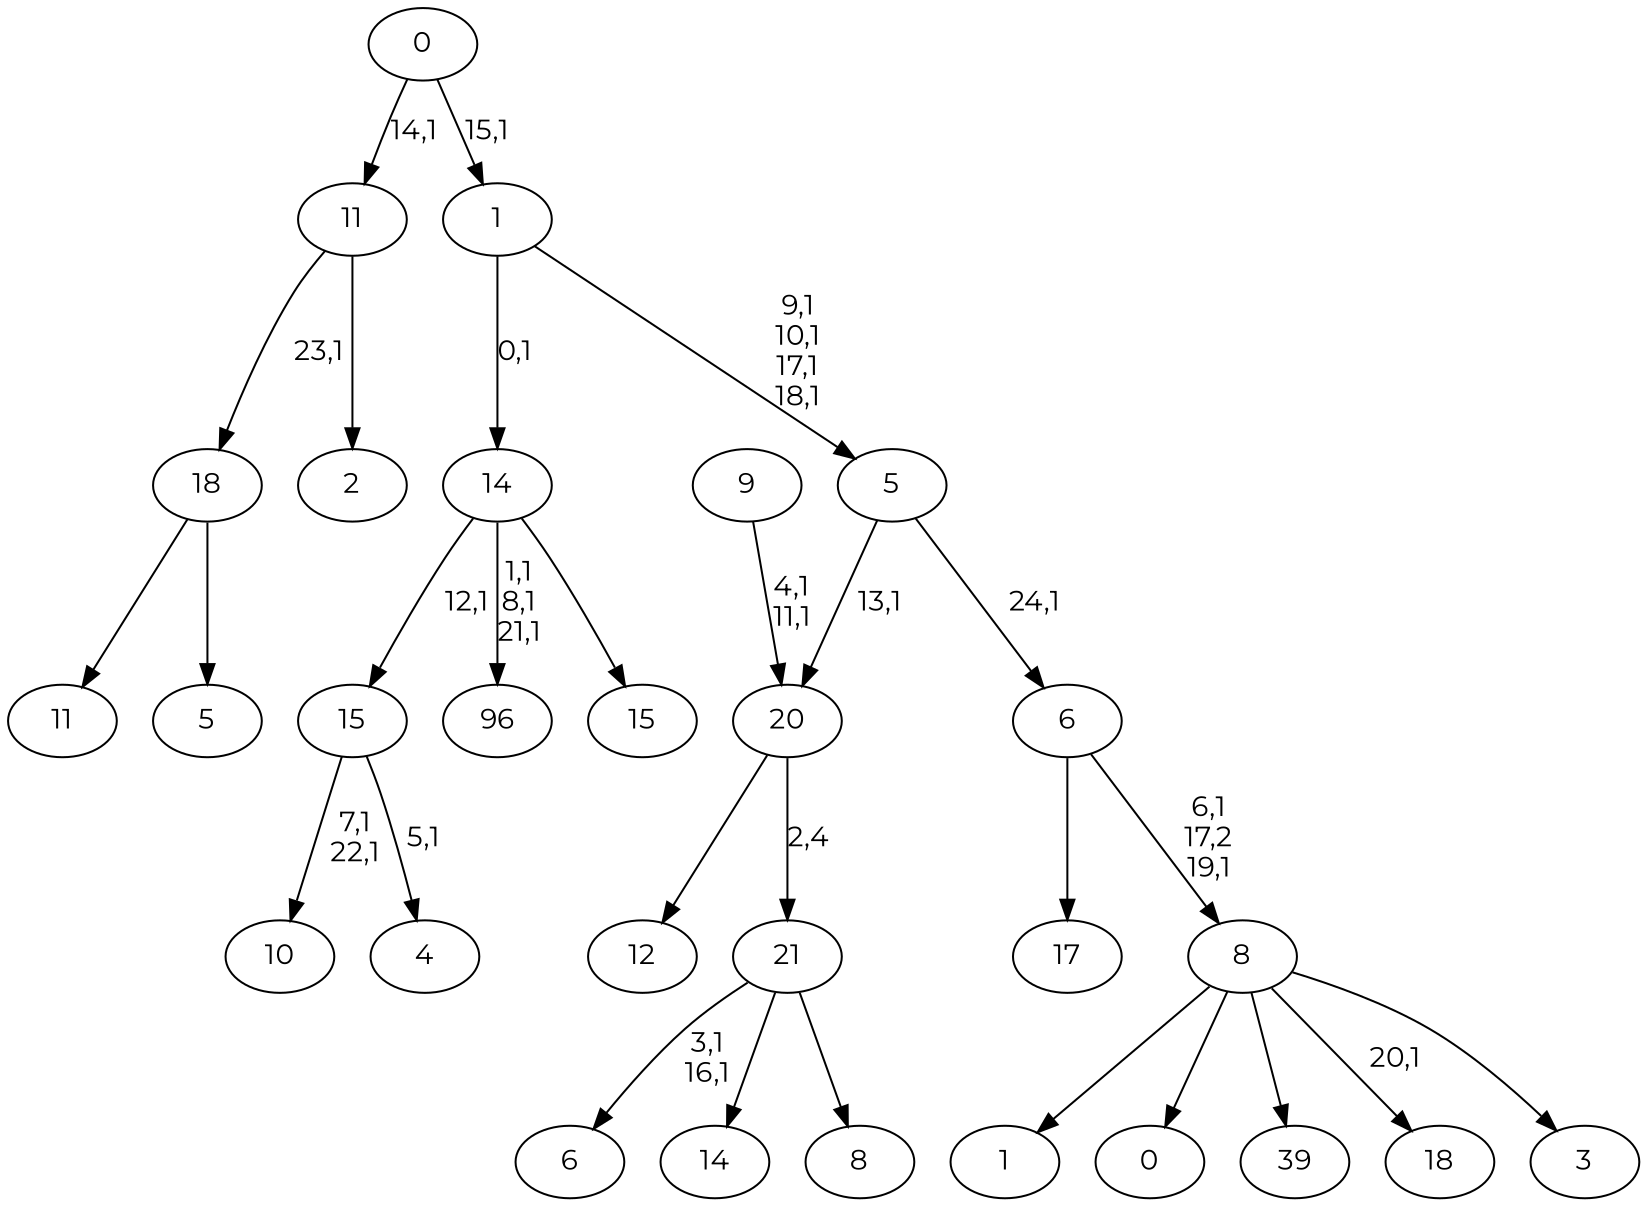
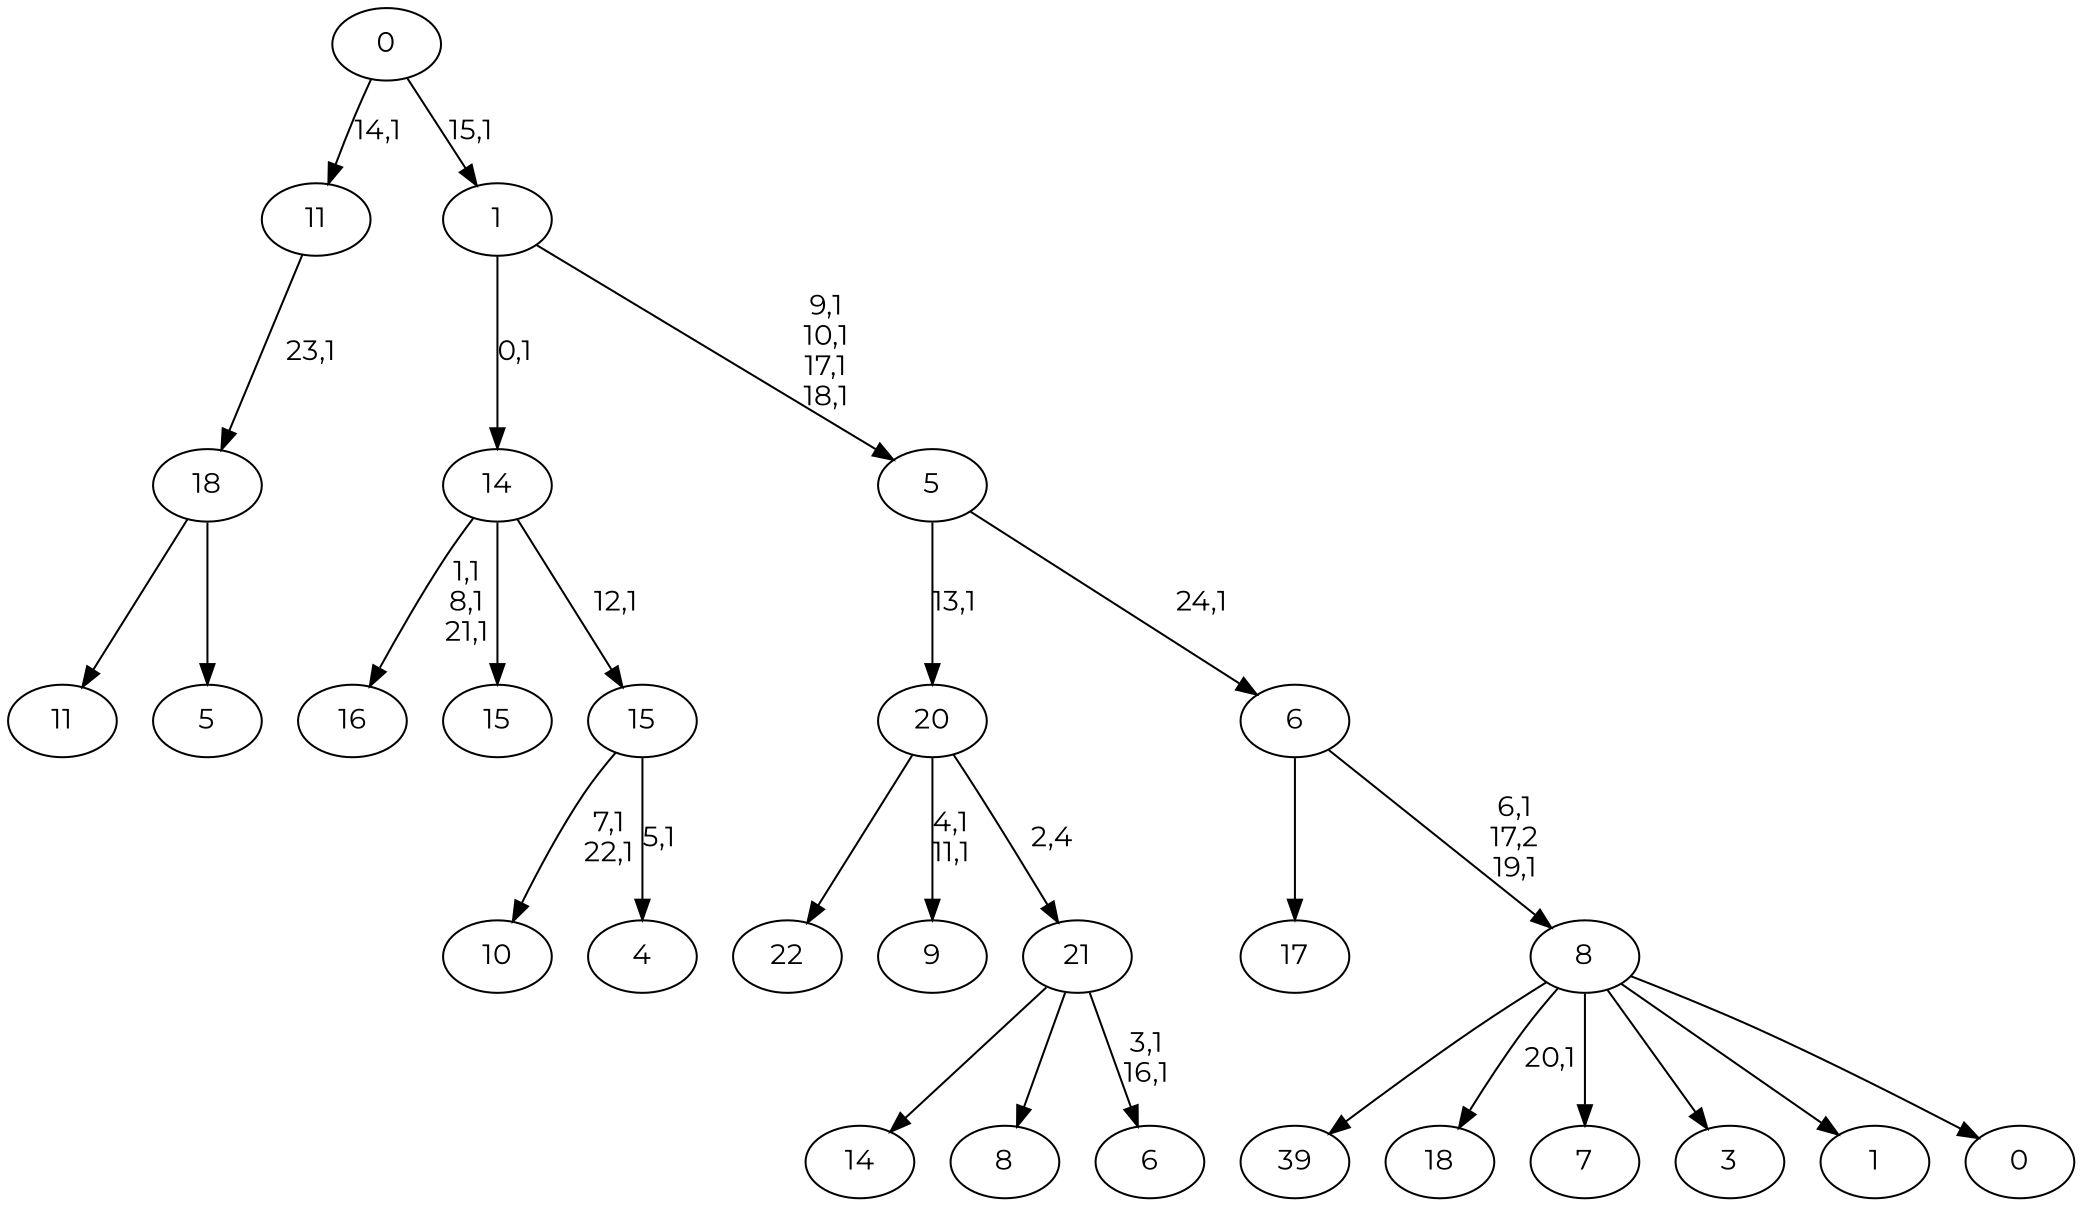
  digraph {
    fontname=Montserrat
    node [fontname=Montserrat]
    edge [fontname=Montserrat]
    n1 [label=39]
    n2 [label=18]
    n3 [label=17]
-   n4 [label=96]
+   n4 [label=16]
    n5 [label=15]
    n6 [label=14]
-   n7 [label=12]
+   n7 [label=22]
    n8 [label=11]
    n9 [label=10]
    n10 [label=9]
    n11 [label=8]
+   n12 [label=7]
    n13 [label=6]
    21
    20
    n16 [label=5]
    18
    n18 [label=4]
    15
    14
    n21 [label=3]
-   n22 [label=2]
    11
    n24 [label=1]
    n25 [label=0]
    8
    6
    5
    1
    0
    21 -> n6
    21 -> n11
    21 -> n13 [label="3,1\n16,1"]
    20 -> n7
-   n10 -> 20 [label="4,1\n11,1"]
+   20 -> n10 [label="4,1\n11,1"]
    20 -> 21 [label="2,4"]
    18 -> n8
    18 -> n16
    15 -> n9 [label="7,1\n22,1"]
    15 -> n18 [label="5,1"]
    14 -> n4 [label="1,1\n8,1\n21,1"]
    14 -> n5
    14 -> 15 [label="12,1"]
    11 -> 18 [label="23,1"]
-   11 -> n22
    8 -> n1
    8 -> n2 [label="20,1"]
+   8 -> n12
    8 -> n21
    8 -> n24
    8 -> n25
    6 -> n3
    6 -> 8 [label="6,1\n17,2\n19,1"]
    5 -> 20 [label="13,1"]
    5 -> 6 [label="24,1"]
    1 -> 14 [label="0,1"]
    1 -> 5 [label="9,1\n10,1\n17,1\n18,1"]
    0 -> 11 [label="14,1"]
    0 -> 1 [label="15,1"]
  }
